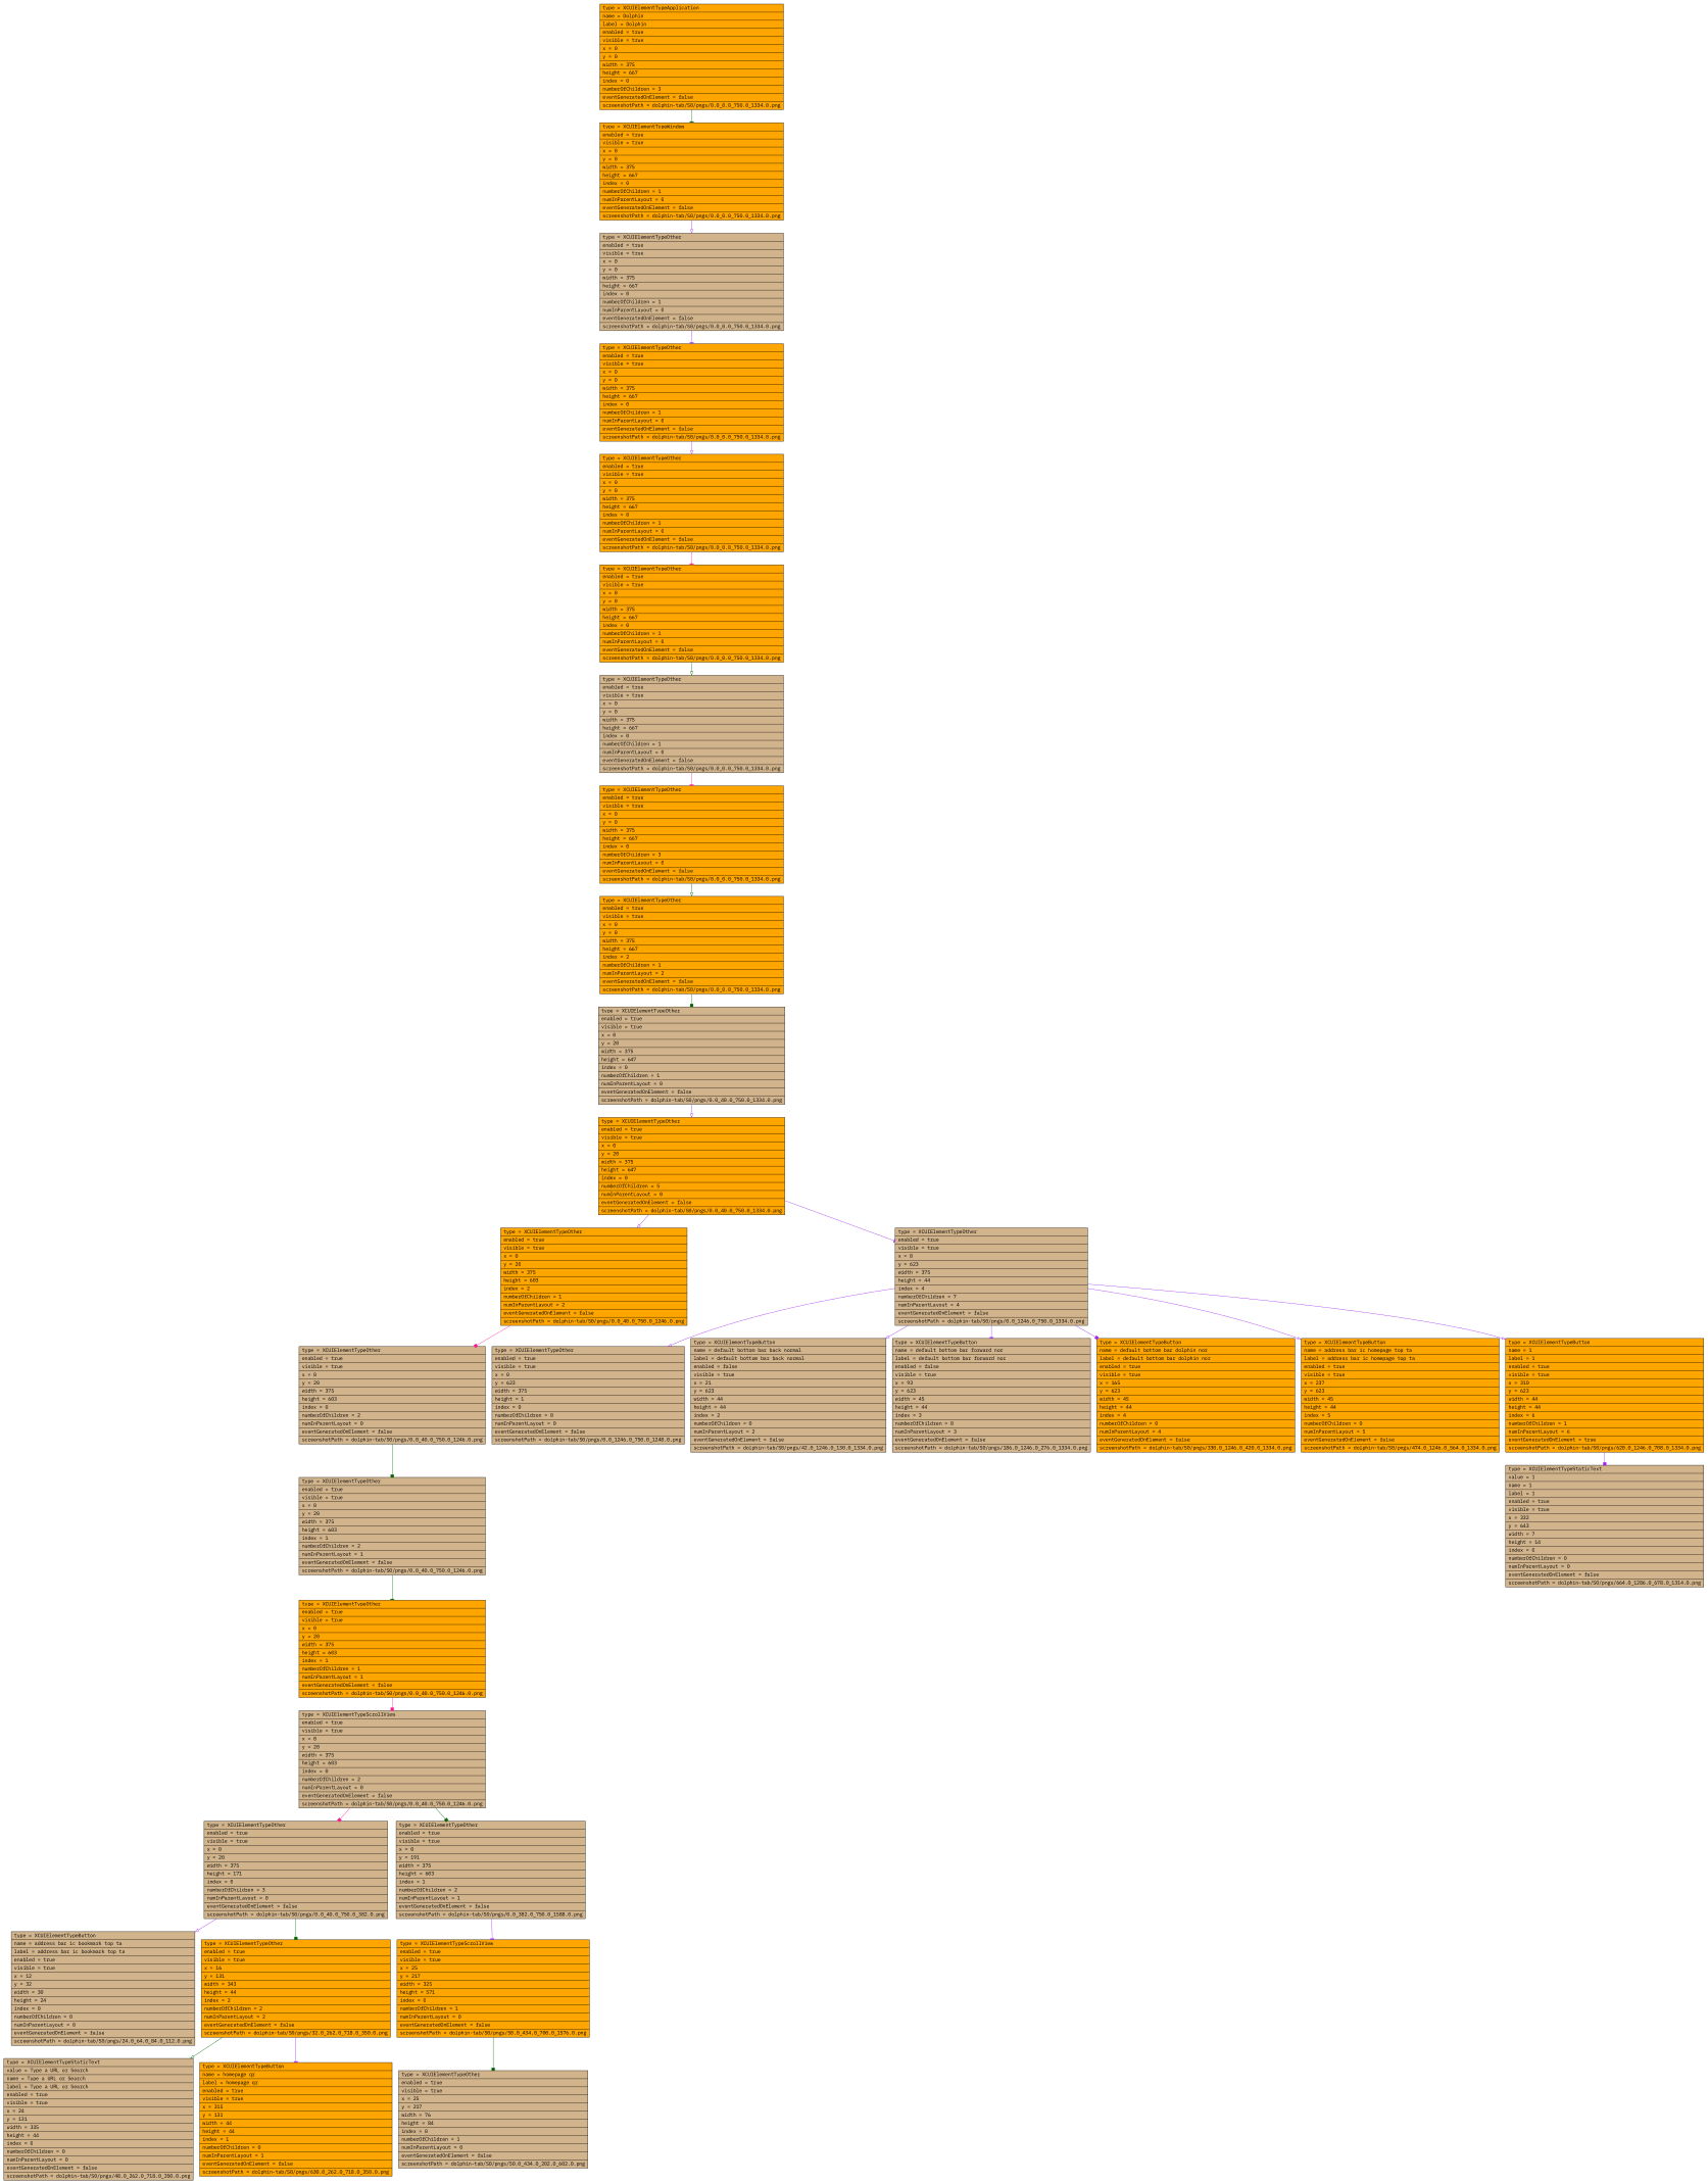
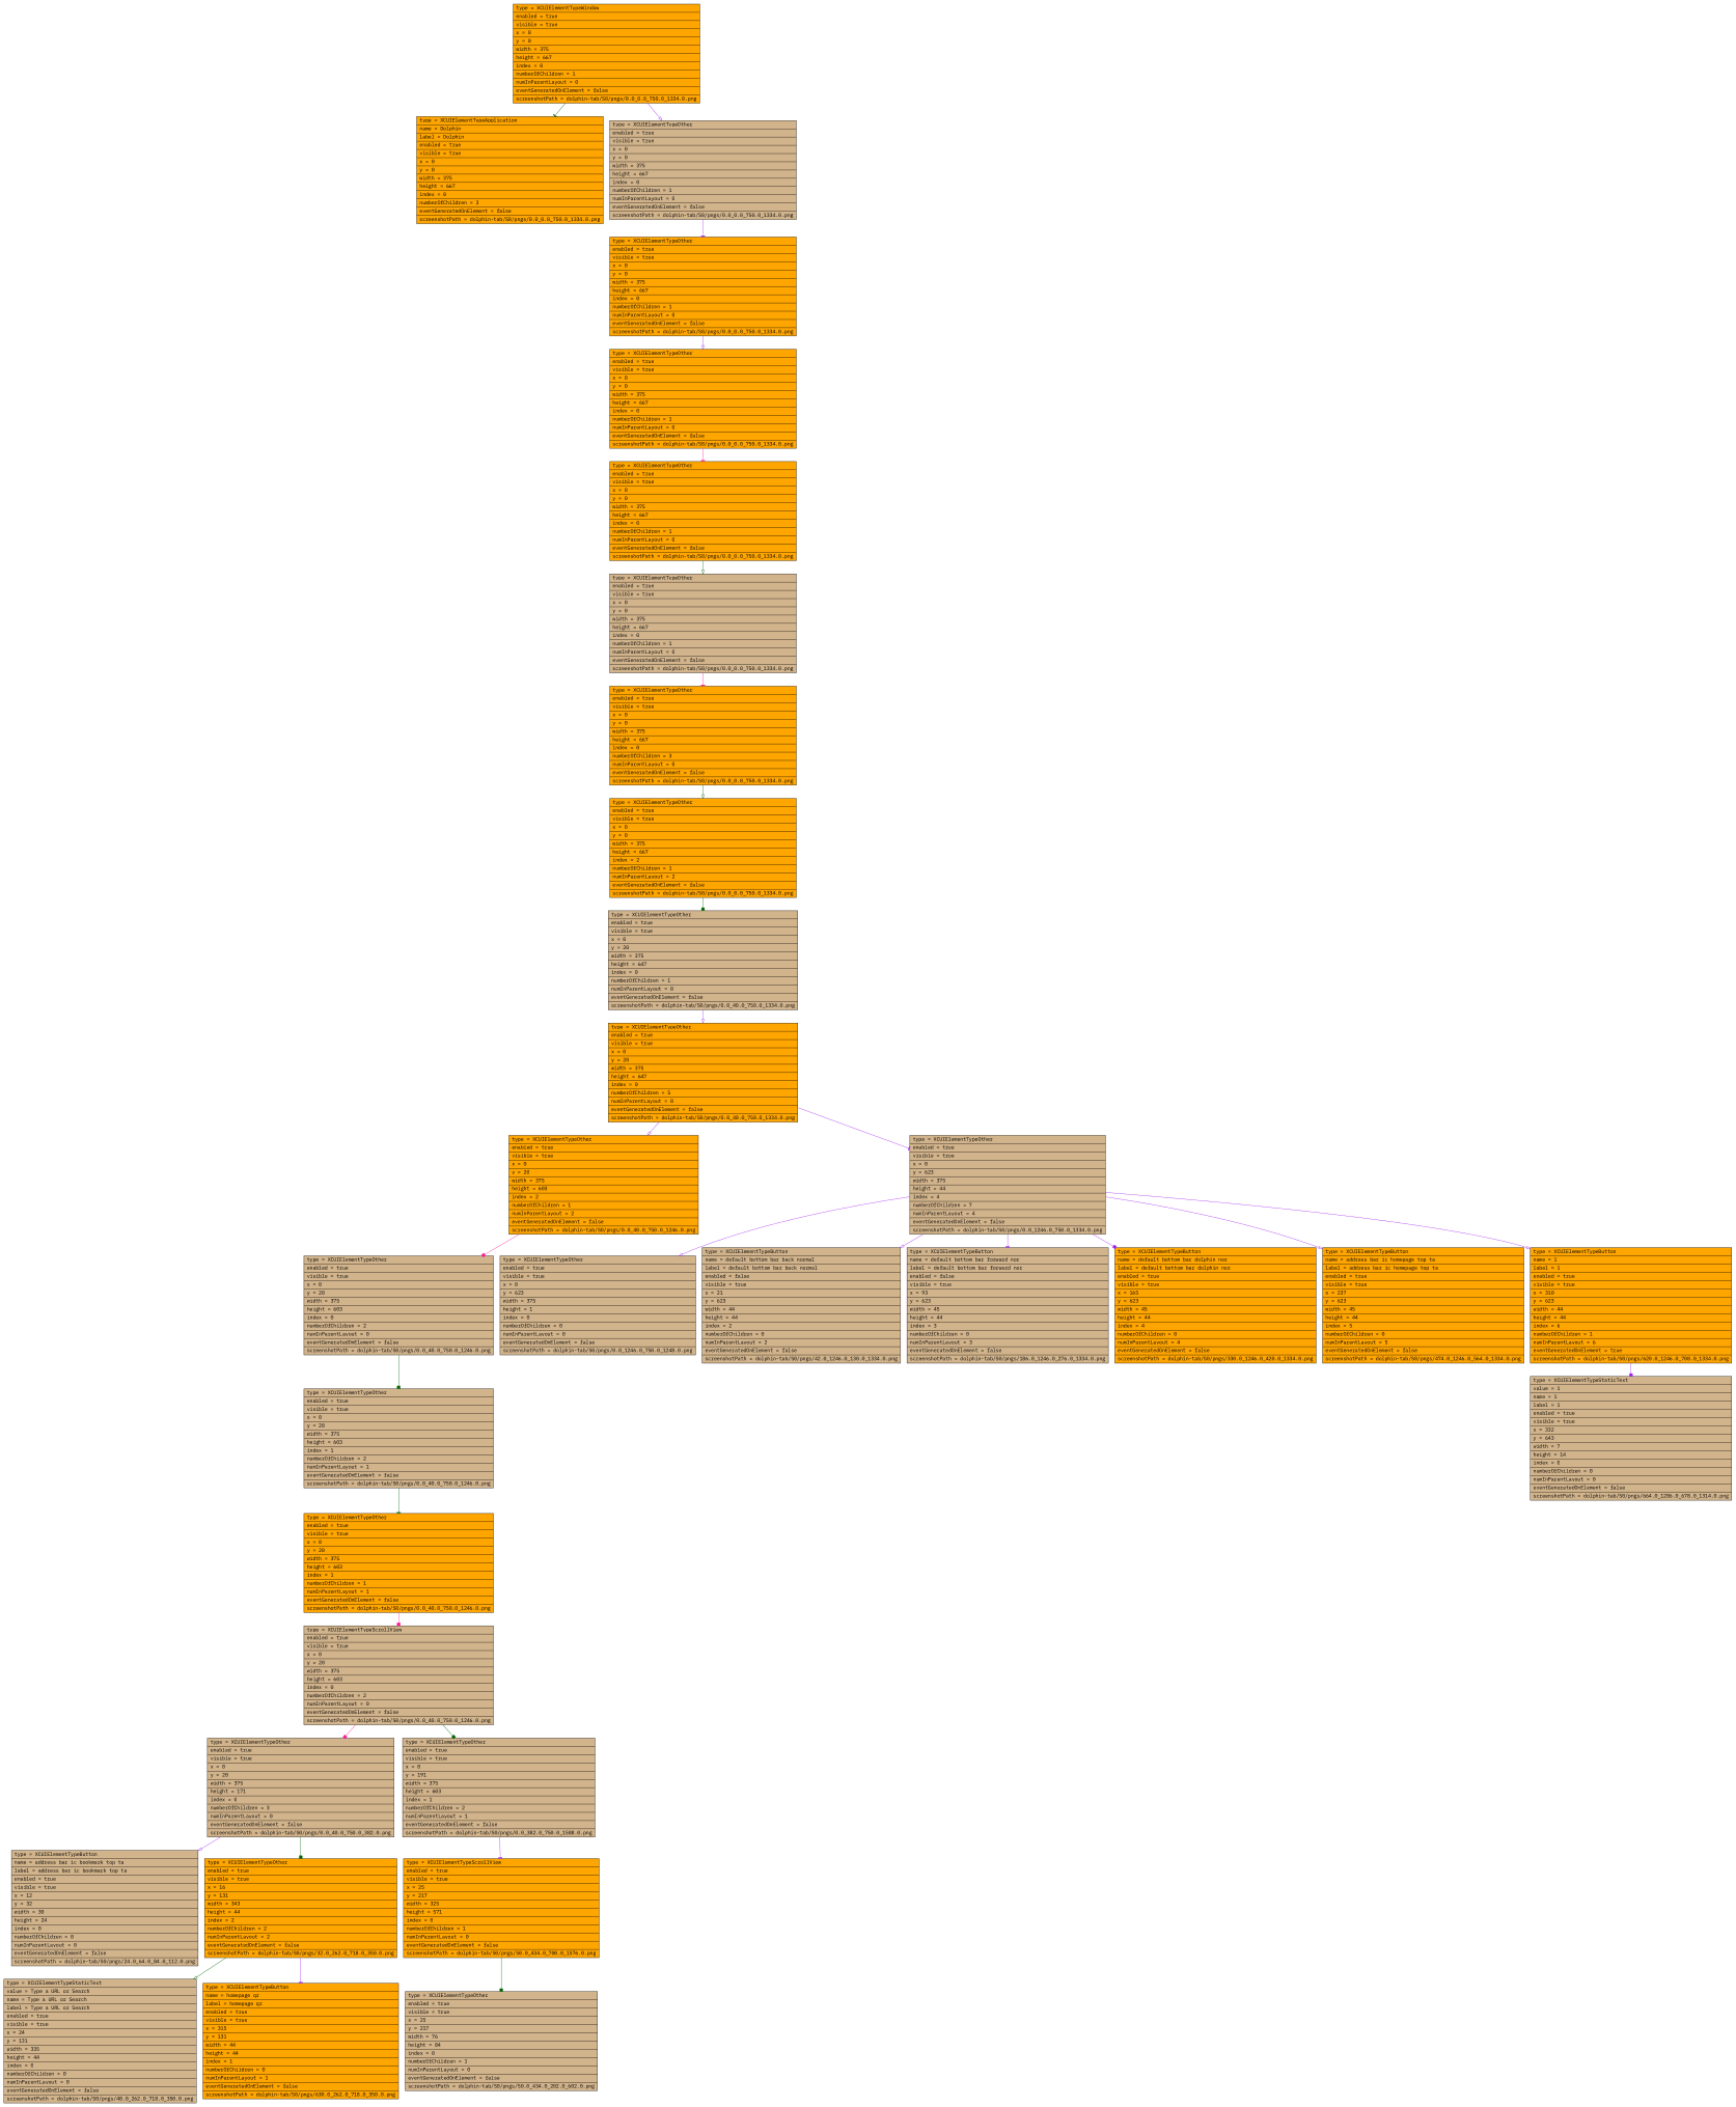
  digraph {
    fontname="IBM Plex Mono"
    node [fontname="IBM Plex Mono" shape=record style=filled fillcolor=orange]
    edge [color=purple arrowhead=onormal fontname="IBM Plex Mono"]
    n1 [label="{type = XCUIElementTypeApplication\l|name = Dolphin\l|label = Dolphin\l|enabled = true\l|visible = true\l|x = 0\l|y = 0\l|width = 375\l|height = 667\l|index = 0\l|numberOfChildren = 3\l|eventGeneratedOnElement = false \l|screenshotPath = dolphin-tab/S0/pngs/0.0_0.0_750.0_1334.0.png\l}"]
    n2 [label="{type = XCUIElementTypeWindow\l|enabled = true\l|visible = true\l|x = 0\l|y = 0\l|width = 375\l|height = 667\l|index = 0\l|numberOfChildren = 1\l|numInParentLayout = 0\l|eventGeneratedOnElement = false \l|screenshotPath = dolphin-tab/S0/pngs/0.0_0.0_750.0_1334.0.png\l}"]
    n3 [label="{type = XCUIElementTypeOther\l|enabled = true\l|visible = true\l|x = 0\l|y = 0\l|width = 375\l|height = 667\l|index = 0\l|numberOfChildren = 1\l|numInParentLayout = 0\l|eventGeneratedOnElement = false \l|screenshotPath = dolphin-tab/S0/pngs/0.0_0.0_750.0_1334.0.png\l}" fillcolor=tan]
    n4 [label="{type = XCUIElementTypeOther\l|enabled = true\l|visible = true\l|x = 0\l|y = 0\l|width = 375\l|height = 667\l|index = 0\l|numberOfChildren = 1\l|numInParentLayout = 0\l|eventGeneratedOnElement = false \l|screenshotPath = dolphin-tab/S0/pngs/0.0_0.0_750.0_1334.0.png\l}"]
    n5 [label="{type = XCUIElementTypeOther\l|enabled = true\l|visible = true\l|x = 0\l|y = 0\l|width = 375\l|height = 667\l|index = 0\l|numberOfChildren = 1\l|numInParentLayout = 0\l|eventGeneratedOnElement = false \l|screenshotPath = dolphin-tab/S0/pngs/0.0_0.0_750.0_1334.0.png\l}"]
    n6 [label="{type = XCUIElementTypeOther\l|enabled = true\l|visible = true\l|x = 0\l|y = 0\l|width = 375\l|height = 667\l|index = 0\l|numberOfChildren = 1\l|numInParentLayout = 0\l|eventGeneratedOnElement = false \l|screenshotPath = dolphin-tab/S0/pngs/0.0_0.0_750.0_1334.0.png\l}"]
    n7 [label="{type = XCUIElementTypeOther\l|enabled = true\l|visible = true\l|x = 0\l|y = 0\l|width = 375\l|height = 667\l|index = 0\l|numberOfChildren = 1\l|numInParentLayout = 0\l|eventGeneratedOnElement = false \l|screenshotPath = dolphin-tab/S0/pngs/0.0_0.0_750.0_1334.0.png\l}" fillcolor=tan]
    n8 [label="{type = XCUIElementTypeOther\l|enabled = true\l|visible = true\l|x = 0\l|y = 0\l|width = 375\l|height = 667\l|index = 0\l|numberOfChildren = 3\l|numInParentLayout = 0\l|eventGeneratedOnElement = false \l|screenshotPath = dolphin-tab/S0/pngs/0.0_0.0_750.0_1334.0.png\l}"]
    n9 [label="{type = XCUIElementTypeOther\l|enabled = true\l|visible = true\l|x = 0\l|y = 0\l|width = 375\l|height = 667\l|index = 2\l|numberOfChildren = 1\l|numInParentLayout = 2\l|eventGeneratedOnElement = false \l|screenshotPath = dolphin-tab/S0/pngs/0.0_0.0_750.0_1334.0.png\l}"]
    n10 [label="{type = XCUIElementTypeOther\l|enabled = true\l|visible = true\l|x = 0\l|y = 20\l|width = 375\l|height = 647\l|index = 0\l|numberOfChildren = 1\l|numInParentLayout = 0\l|eventGeneratedOnElement = false \l|screenshotPath = dolphin-tab/S0/pngs/0.0_40.0_750.0_1334.0.png\l}" fillcolor=tan]
    n11 [label="{type = XCUIElementTypeOther\l|enabled = true\l|visible = true\l|x = 0\l|y = 20\l|width = 375\l|height = 647\l|index = 0\l|numberOfChildren = 5\l|numInParentLayout = 0\l|eventGeneratedOnElement = false \l|screenshotPath = dolphin-tab/S0/pngs/0.0_40.0_750.0_1334.0.png\l}"]
    n12 [label="{type = XCUIElementTypeOther\l|enabled = true\l|visible = true\l|x = 0\l|y = 20\l|width = 375\l|height = 603\l|index = 2\l|numberOfChildren = 1\l|numInParentLayout = 2\l|eventGeneratedOnElement = false \l|screenshotPath = dolphin-tab/S0/pngs/0.0_40.0_750.0_1246.0.png\l}"]
    n13 [label="{type = XCUIElementTypeOther\l|enabled = true\l|visible = true\l|x = 0\l|y = 623\l|width = 375\l|height = 44\l|index = 4\l|numberOfChildren = 7\l|numInParentLayout = 4\l|eventGeneratedOnElement = false \l|screenshotPath = dolphin-tab/S0/pngs/0.0_1246.0_750.0_1334.0.png\l}" fillcolor=tan]
    n14 [label="{type = XCUIElementTypeOther\l|enabled = true\l|visible = true\l|x = 0\l|y = 20\l|width = 375\l|height = 603\l|index = 0\l|numberOfChildren = 2\l|numInParentLayout = 0\l|eventGeneratedOnElement = false \l|screenshotPath = dolphin-tab/S0/pngs/0.0_40.0_750.0_1246.0.png\l}" fillcolor=tan]
    n15 [label="{type = XCUIElementTypeOther\l|enabled = true\l|visible = true\l|x = 0\l|y = 623\l|width = 375\l|height = 1\l|index = 0\l|numberOfChildren = 0\l|numInParentLayout = 0\l|eventGeneratedOnElement = false \l|screenshotPath = dolphin-tab/S0/pngs/0.0_1246.0_750.0_1248.0.png\l}" fillcolor=tan]
    n16 [label="{type = XCUIElementTypeButton\l|name = default bottom bar back normal\l|label = default bottom bar back normal\l|enabled = false\l|visible = true\l|x = 21\l|y = 623\l|width = 44\l|height = 44\l|index = 2\l|numberOfChildren = 0\l|numInParentLayout = 2\l|eventGeneratedOnElement = false \l|screenshotPath = dolphin-tab/S0/pngs/42.0_1246.0_130.0_1334.0.png\l}" fillcolor=tan]
    n17 [label="{type = XCUIElementTypeButton\l|name = default bottom bar forward nor\l|label = default bottom bar forward nor\l|enabled = false\l|visible = true\l|x = 93\l|y = 623\l|width = 45\l|height = 44\l|index = 3\l|numberOfChildren = 0\l|numInParentLayout = 3\l|eventGeneratedOnElement = false \l|screenshotPath = dolphin-tab/S0/pngs/186.0_1246.0_276.0_1334.0.png\l}" fillcolor=tan]
    n18 [label="{type = XCUIElementTypeButton\l|name = default bottom bar dolphin nor\l|label = default bottom bar dolphin nor\l|enabled = true\l|visible = true\l|x = 165\l|y = 623\l|width = 45\l|height = 44\l|index = 4\l|numberOfChildren = 0\l|numInParentLayout = 4\l|eventGeneratedOnElement = false \l|screenshotPath = dolphin-tab/S0/pngs/330.0_1246.0_420.0_1334.0.png\l}"]
    n19 [label="{type = XCUIElementTypeButton\l|name = address bar ic homepage top ta\l|label = address bar ic homepage top ta\l|enabled = true\l|visible = true\l|x = 237\l|y = 623\l|width = 45\l|height = 44\l|index = 5\l|numberOfChildren = 0\l|numInParentLayout = 5\l|eventGeneratedOnElement = false \l|screenshotPath = dolphin-tab/S0/pngs/474.0_1246.0_564.0_1334.0.png\l}"]
    n20 [label="{type = XCUIElementTypeButton\l|name = 1\l|label = 1\l|enabled = true\l|visible = true\l|x = 310\l|y = 623\l|width = 44\l|height = 44\l|index = 6\l|numberOfChildren = 1\l|numInParentLayout = 6\l|eventGeneratedOnElement = true \l|screenshotPath = dolphin-tab/S0/pngs/620.0_1246.0_708.0_1334.0.png\l}"]
    n21 [label="{type = XCUIElementTypeOther\l|enabled = true\l|visible = true\l|x = 0\l|y = 20\l|width = 375\l|height = 603\l|index = 1\l|numberOfChildren = 2\l|numInParentLayout = 1\l|eventGeneratedOnElement = false \l|screenshotPath = dolphin-tab/S0/pngs/0.0_40.0_750.0_1246.0.png\l}" fillcolor=tan]
    n22 [label="{type = XCUIElementTypeStaticText\l|value = 1\l|name = 1\l|label = 1\l|enabled = true\l|visible = true\l|x = 332\l|y = 643\l|width = 7\l|height = 14\l|index = 0\l|numberOfChildren = 0\l|numInParentLayout = 0\l|eventGeneratedOnElement = false \l|screenshotPath = dolphin-tab/S0/pngs/664.0_1286.0_678.0_1314.0.png\l}" fillcolor=tan]
    n23 [label="{type = XCUIElementTypeOther\l|enabled = true\l|visible = true\l|x = 0\l|y = 20\l|width = 375\l|height = 603\l|index = 1\l|numberOfChildren = 1\l|numInParentLayout = 1\l|eventGeneratedOnElement = false \l|screenshotPath = dolphin-tab/S0/pngs/0.0_40.0_750.0_1246.0.png\l}"]
    n24 [label="{type = XCUIElementTypeScrollView\l|enabled = true\l|visible = true\l|x = 0\l|y = 20\l|width = 375\l|height = 603\l|index = 0\l|numberOfChildren = 2\l|numInParentLayout = 0\l|eventGeneratedOnElement = false \l|screenshotPath = dolphin-tab/S0/pngs/0.0_40.0_750.0_1246.0.png\l}" fillcolor=tan]
    n25 [label="{type = XCUIElementTypeOther\l|enabled = true\l|visible = true\l|x = 0\l|y = 20\l|width = 375\l|height = 171\l|index = 0\l|numberOfChildren = 3\l|numInParentLayout = 0\l|eventGeneratedOnElement = false \l|screenshotPath = dolphin-tab/S0/pngs/0.0_40.0_750.0_382.0.png\l}" fillcolor=tan]
    n26 [label="{type = XCUIElementTypeOther\l|enabled = true\l|visible = true\l|x = 0\l|y = 191\l|width = 375\l|height = 603\l|index = 1\l|numberOfChildren = 2\l|numInParentLayout = 1\l|eventGeneratedOnElement = false \l|screenshotPath = dolphin-tab/S0/pngs/0.0_382.0_750.0_1588.0.png\l}" fillcolor=tan]
    n27 [label="{type = XCUIElementTypeButton\l|name = address bar ic bookmark top ta\l|label = address bar ic bookmark top ta\l|enabled = true\l|visible = true\l|x = 12\l|y = 32\l|width = 30\l|height = 24\l|index = 0\l|numberOfChildren = 0\l|numInParentLayout = 0\l|eventGeneratedOnElement = false \l|screenshotPath = dolphin-tab/S0/pngs/24.0_64.0_84.0_112.0.png\l}" fillcolor=tan]
    n28 [label="{type = XCUIElementTypeOther\l|enabled = true\l|visible = true\l|x = 16\l|y = 131\l|width = 343\l|height = 44\l|index = 2\l|numberOfChildren = 2\l|numInParentLayout = 2\l|eventGeneratedOnElement = false \l|screenshotPath = dolphin-tab/S0/pngs/32.0_262.0_718.0_350.0.png\l}"]
    n29 [label="{type = XCUIElementTypeScrollView\l|enabled = true\l|visible = true\l|x = 25\l|y = 217\l|width = 325\l|height = 571\l|index = 0\l|numberOfChildren = 1\l|numInParentLayout = 0\l|eventGeneratedOnElement = false \l|screenshotPath = dolphin-tab/S0/pngs/50.0_434.0_700.0_1576.0.png\l}"]
    n30 [label="{type = XCUIElementTypeStaticText\l|value = Type a URL or Search\l|name = Type a URL or Search\l|label = Type a URL or Search\l|enabled = true\l|visible = true\l|x = 24\l|y = 131\l|width = 335\l|height = 44\l|index = 0\l|numberOfChildren = 0\l|numInParentLayout = 0\l|eventGeneratedOnElement = false \l|screenshotPath = dolphin-tab/S0/pngs/48.0_262.0_718.0_350.0.png\l}" fillcolor=tan]
    n31 [label="{type = XCUIElementTypeButton\l|name = homepage qr\l|label = homepage qr\l|enabled = true\l|visible = true\l|x = 315\l|y = 131\l|width = 44\l|height = 44\l|index = 1\l|numberOfChildren = 0\l|numInParentLayout = 1\l|eventGeneratedOnElement = false \l|screenshotPath = dolphin-tab/S0/pngs/630.0_262.0_718.0_350.0.png\l}"]
    n32 [label="{type = XCUIElementTypeOther\l|enabled = true\l|visible = true\l|x = 25\l|y = 217\l|width = 76\l|height = 84\l|index = 0\l|numberOfChildren = 1\l|numInParentLayout = 0\l|eventGeneratedOnElement = false \l|screenshotPath = dolphin-tab/S0/pngs/50.0_434.0_202.0_602.0.png\l}" fillcolor=tan]
-   n1 -> n2 [color=darkgreen arrowhead=tee]
+   n2 -> n1 [color=darkgreen arrowhead=tee]
    n2 -> n3
    n3 -> n4 [arrowhead=tee]
    n4 -> n5
    n5 -> n6 [color=deeppink arrowhead=tee]
    n6 -> n7 [color=darkgreen]
    n7 -> n8 [color=deeppink arrowhead=tee]
    n8 -> n9 [color=darkgreen]
    n9 -> n10 [color=darkgreen arrowhead=box]
    n10 -> n11
    n11 -> n12
    n11 -> n13 [arrowhead=tee]
    n12 -> n14 [color=deeppink arrowhead=box]
    n13 -> n15
    n13 -> n16
    n13 -> n17 [arrowhead=tee]
    n13 -> n18 [arrowhead=box]
    n13 -> n19
    n13 -> n20
    n14 -> n21 [color=darkgreen arrowhead=box]
    n20 -> n22 [arrowhead=box]
    n21 -> n23 [color=darkgreen arrowhead=tee]
    n23 -> n24 [color=deeppink arrowhead=box]
    n24 -> n25 [color=deeppink arrowhead=box]
    n24 -> n26 [color=darkgreen arrowhead=box]
    n25 -> n27
    n25 -> n28 [color=darkgreen arrowhead=box]
    n26 -> n29 [arrowhead=tee]
    n28 -> n30 [color=darkgreen]
    n28 -> n31 [arrowhead=tee]
    n29 -> n32 [color=darkgreen arrowhead=box]
  }
